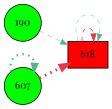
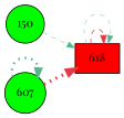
  digraph {
    rankdir=LR
    fontname="Playfair Display"
    node [fillcolor="#00fe00" shape=circle style=filled fontname="Playfair Display"]
    edge [color="#52b788" penwidth=0.50 style=dashed fontname="Playfair Display"]
    n1 [fillcolor="#fe0000" label=618 shape=box]
-   n2 [label=190]
+   n2 [label=150]
    n3 [label=607]
    n1 -> n1 [color="#e63946" penwidth=1.00]
    n1 -> n1
    n2 -> n1
    n3 -> n1 [color="#e63946" penwidth=4.00 style=dotted]
    n3 -> n3 [penwidth=3.00 style=dotted]
  }
